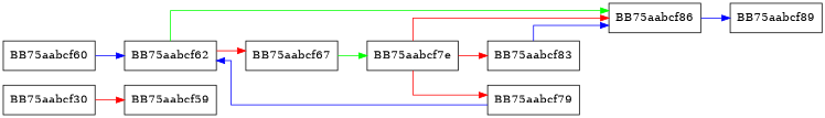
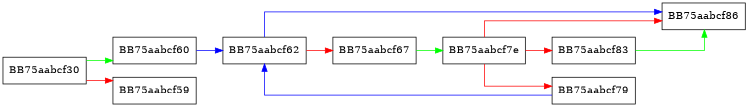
  digraph {
    rankdir=LR
    splines=ortho
    node [shape=box]
    edge [color=red]
    BB75aabcf30
    BB75aabcf60
    BB75aabcf59
    BB75aabcf62
    BB75aabcf86
    BB75aabcf67
-   BB75aabcf89
    BB75aabcf7e
    BB75aabcf79
    BB75aabcf83
+   BB75aabcf30 -> BB75aabcf60 [color=green]
    BB75aabcf30 -> BB75aabcf59
    BB75aabcf60 -> BB75aabcf62 [color=blue]
-   BB75aabcf62 -> BB75aabcf86 [color=green]
+   BB75aabcf62 -> BB75aabcf86 [color=blue]
    BB75aabcf62 -> BB75aabcf67
-   BB75aabcf86 -> BB75aabcf89 [color=blue]
    BB75aabcf67 -> BB75aabcf7e [color=green]
    BB75aabcf7e -> BB75aabcf86
    BB75aabcf7e -> BB75aabcf79
    BB75aabcf7e -> BB75aabcf83
    BB75aabcf79 -> BB75aabcf62 [color=blue]
-   BB75aabcf83 -> BB75aabcf86 [color=blue]
+   BB75aabcf83 -> BB75aabcf86 [color=green]
  }
